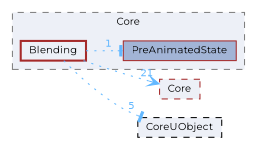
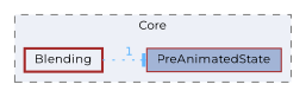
  digraph {
    compound=true
    fontname=Montserrat
    rankdir=LR
    node [color=brown fillcolor="#edf0f7" fontname=Montserrat fontsize=10 shape=box style="filled,dashed"]
    edge [arrowhead=tee color=steelblue1 fontcolor=steelblue1 fontname=Montserrat fontsize=10 labeldistance=1.5 labelfontname=Helvetica labelfontsize=10 style=dotted]
    n1 [fillcolor="#a2b4d6" height=0.2 label=PreAnimatedState style=filled width=0.4]
    n2 [height=0.2 label=Blending style="filled,bold" width=0.4]
-   n3 [height=0.2 label=Core width=0.4]
-   n4 [color=black height=0.2 label=CoreUObject width=0.4]
    subgraph cluster_1 {
      bgcolor="#edf0f7"
      fontsize=10
      label=Core
      pencolor=grey50
      style="filled,dashed"
      n1
      n2
    }
    n2 -> n1 [headlabel=1]
-   n2 -> n3 [arrowhead=vee headlabel=21]
-   n2 -> n4 [headlabel=5]
  }
